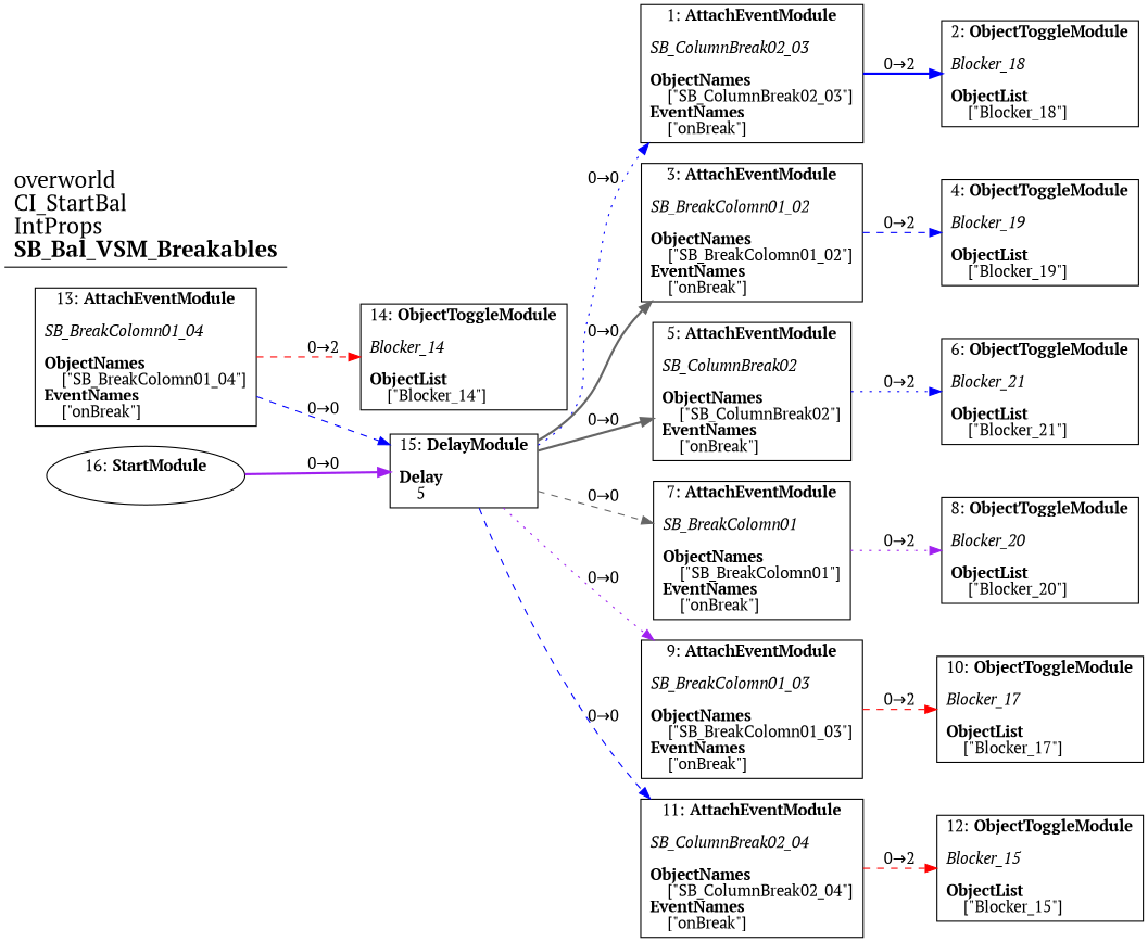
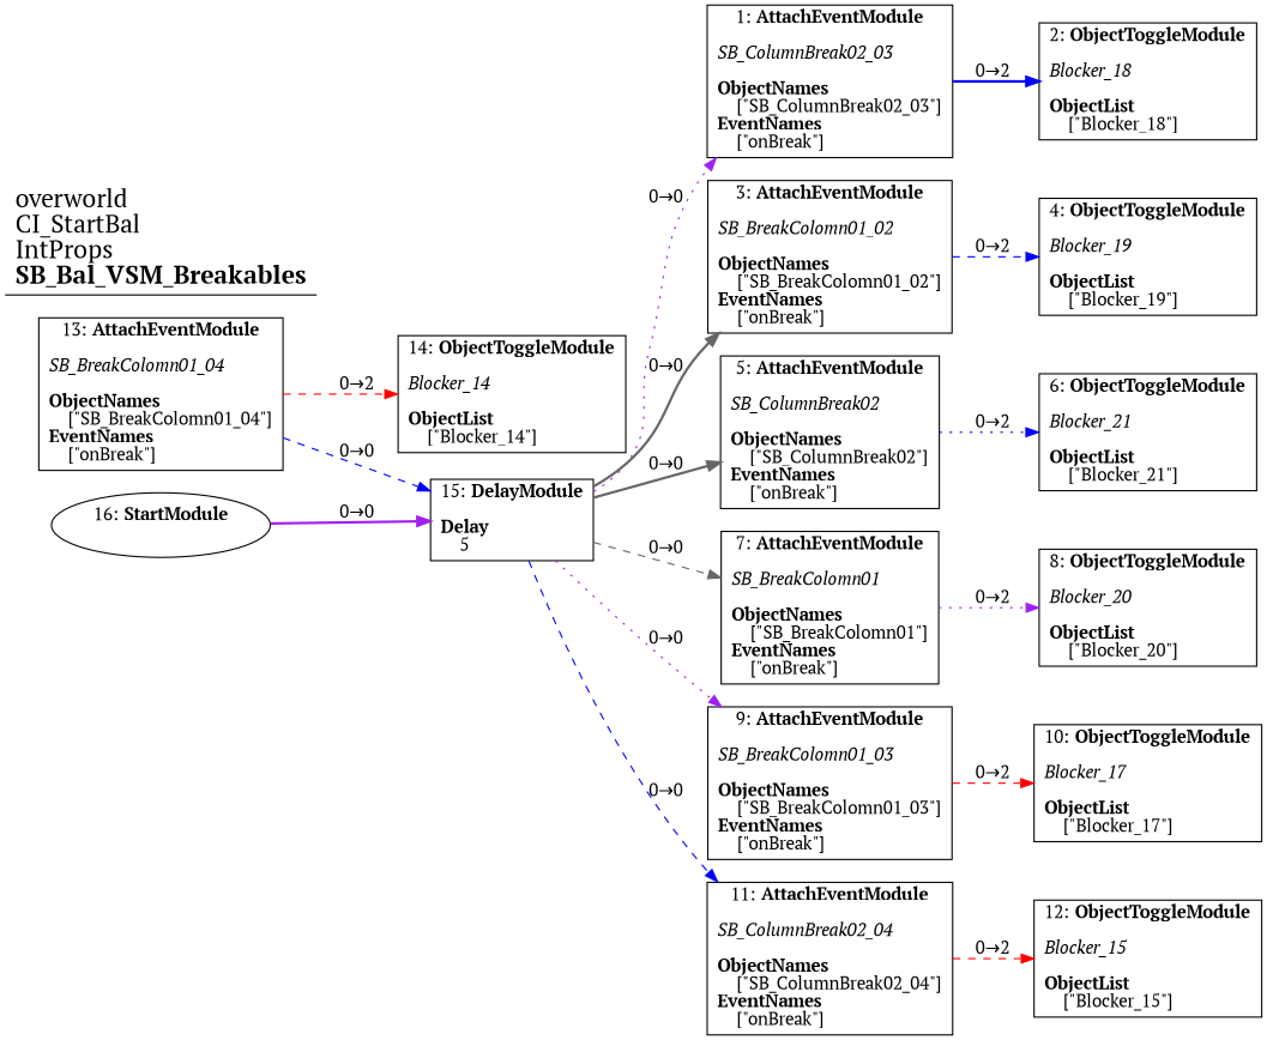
  digraph {
    fontname="PT Serif"
    rankdir=LR
    splines=spline
    node [fontname="PT Serif" shape=box]
    edge [color=blue fontname="PT Serif" style=dashed]
    n1 [label=<1: <b>AttachEventModule</b><br/><br/><i>SB_ColumnBreak02_03<br align="left"/></i><br align="left"/><b>ObjectNames</b><br align="left"/>    [&quot;SB_ColumnBreak02_03&quot;]<br align="left"/><b>EventNames</b><br align="left"/>    [&quot;onBreak&quot;]<br align="left"/>>]
    n2 [label=<2: <b>ObjectToggleModule</b><br/><br/><i>Blocker_18<br align="left"/></i><br align="left"/><b>ObjectList</b><br align="left"/>    [&quot;Blocker_18&quot;]<br align="left"/>>]
    n3 [label=<3: <b>AttachEventModule</b><br/><br/><i>SB_BreakColomn01_02<br align="left"/></i><br align="left"/><b>ObjectNames</b><br align="left"/>    [&quot;SB_BreakColomn01_02&quot;]<br align="left"/><b>EventNames</b><br align="left"/>    [&quot;onBreak&quot;]<br align="left"/>>]
    n4 [label=<4: <b>ObjectToggleModule</b><br/><br/><i>Blocker_19<br align="left"/></i><br align="left"/><b>ObjectList</b><br align="left"/>    [&quot;Blocker_19&quot;]<br align="left"/>>]
    n5 [label=<5: <b>AttachEventModule</b><br/><br/><i>SB_ColumnBreak02<br align="left"/></i><br align="left"/><b>ObjectNames</b><br align="left"/>    [&quot;SB_ColumnBreak02&quot;]<br align="left"/><b>EventNames</b><br align="left"/>    [&quot;onBreak&quot;]<br align="left"/>>]
    n6 [label=<6: <b>ObjectToggleModule</b><br/><br/><i>Blocker_21<br align="left"/></i><br align="left"/><b>ObjectList</b><br align="left"/>    [&quot;Blocker_21&quot;]<br align="left"/>>]
    n7 [label=<7: <b>AttachEventModule</b><br/><br/><i>SB_BreakColomn01<br align="left"/></i><br align="left"/><b>ObjectNames</b><br align="left"/>    [&quot;SB_BreakColomn01&quot;]<br align="left"/><b>EventNames</b><br align="left"/>    [&quot;onBreak&quot;]<br align="left"/>>]
    n8 [label=<8: <b>ObjectToggleModule</b><br/><br/><i>Blocker_20<br align="left"/></i><br align="left"/><b>ObjectList</b><br align="left"/>    [&quot;Blocker_20&quot;]<br align="left"/>>]
    n9 [label=<9: <b>AttachEventModule</b><br/><br/><i>SB_BreakColomn01_03<br align="left"/></i><br align="left"/><b>ObjectNames</b><br align="left"/>    [&quot;SB_BreakColomn01_03&quot;]<br align="left"/><b>EventNames</b><br align="left"/>    [&quot;onBreak&quot;]<br align="left"/>>]
    n10 [label=<10: <b>ObjectToggleModule</b><br/><br/><i>Blocker_17<br align="left"/></i><br align="left"/><b>ObjectList</b><br align="left"/>    [&quot;Blocker_17&quot;]<br align="left"/>>]
    n11 [label=<11: <b>AttachEventModule</b><br/><br/><i>SB_ColumnBreak02_04<br align="left"/></i><br align="left"/><b>ObjectNames</b><br align="left"/>    [&quot;SB_ColumnBreak02_04&quot;]<br align="left"/><b>EventNames</b><br align="left"/>    [&quot;onBreak&quot;]<br align="left"/>>]
    n12 [label=<12: <b>ObjectToggleModule</b><br/><br/><i>Blocker_15<br align="left"/></i><br align="left"/><b>ObjectList</b><br align="left"/>    [&quot;Blocker_15&quot;]<br align="left"/>>]
    n13 [label=<13: <b>AttachEventModule</b><br/><br/><i>SB_BreakColomn01_04<br align="left"/></i><br align="left"/><b>ObjectNames</b><br align="left"/>    [&quot;SB_BreakColomn01_04&quot;]<br align="left"/><b>EventNames</b><br align="left"/>    [&quot;onBreak&quot;]<br align="left"/>>]
    n14 [label=<14: <b>ObjectToggleModule</b><br/><br/><i>Blocker_14<br align="left"/></i><br align="left"/><b>ObjectList</b><br align="left"/>    [&quot;Blocker_14&quot;]<br align="left"/>>]
    n15 [label=<15: <b>DelayModule</b><br/><br/><b>Delay</b><br align="left"/>    5<br align="left"/>>]
    n16 [label=<16: <b>StartModule</b><br/><br/>> shape=oval]
    n17 [label=<<font point-size="20">overworld<br align="left"/>CI_StartBal<br align="left"/>IntProps<br align="left"/><b>SB_Bal_VSM_Breakables</b><br align="left"/></font>> shape=underline]
    n1 -> n2 [label="0→2" style=bold]
    n3 -> n4 [label="0→2"]
    n5 -> n6 [label="0→2" style=dotted]
    n7 -> n8 [color=purple label="0→2" style=dotted]
    n9 -> n10 [color=red label="0→2"]
    n11 -> n12 [color=red label="0→2"]
    n13 -> n14 [color=red label="0→2"]
    n13 -> n15 [label="0→0"]
-   n15 -> n1 [label="0→0" style=dotted]
+   n15 -> n1 [color=purple label="0→0" style=dotted]
    n15 -> n3 [color=gray40 label="0→0" style=bold]
    n15 -> n5 [color=gray40 label="0→0" style=bold]
    n15 -> n7 [color=gray40 label="0→0"]
    n15 -> n9 [color=purple label="0→0" style=dotted]
    n15 -> n11 [label="0→0"]
    n16 -> n15 [color=purple label="0→0" style=bold]
  }
